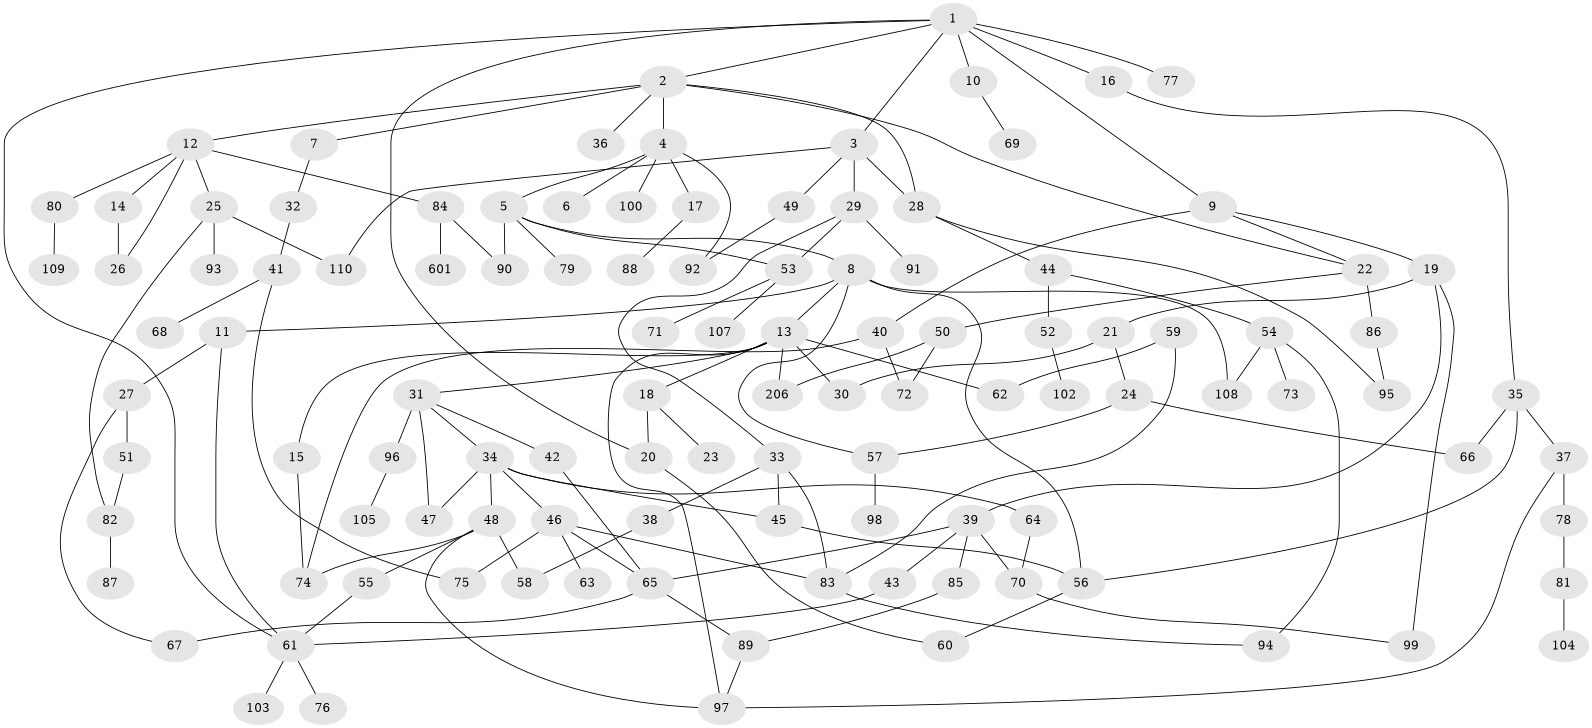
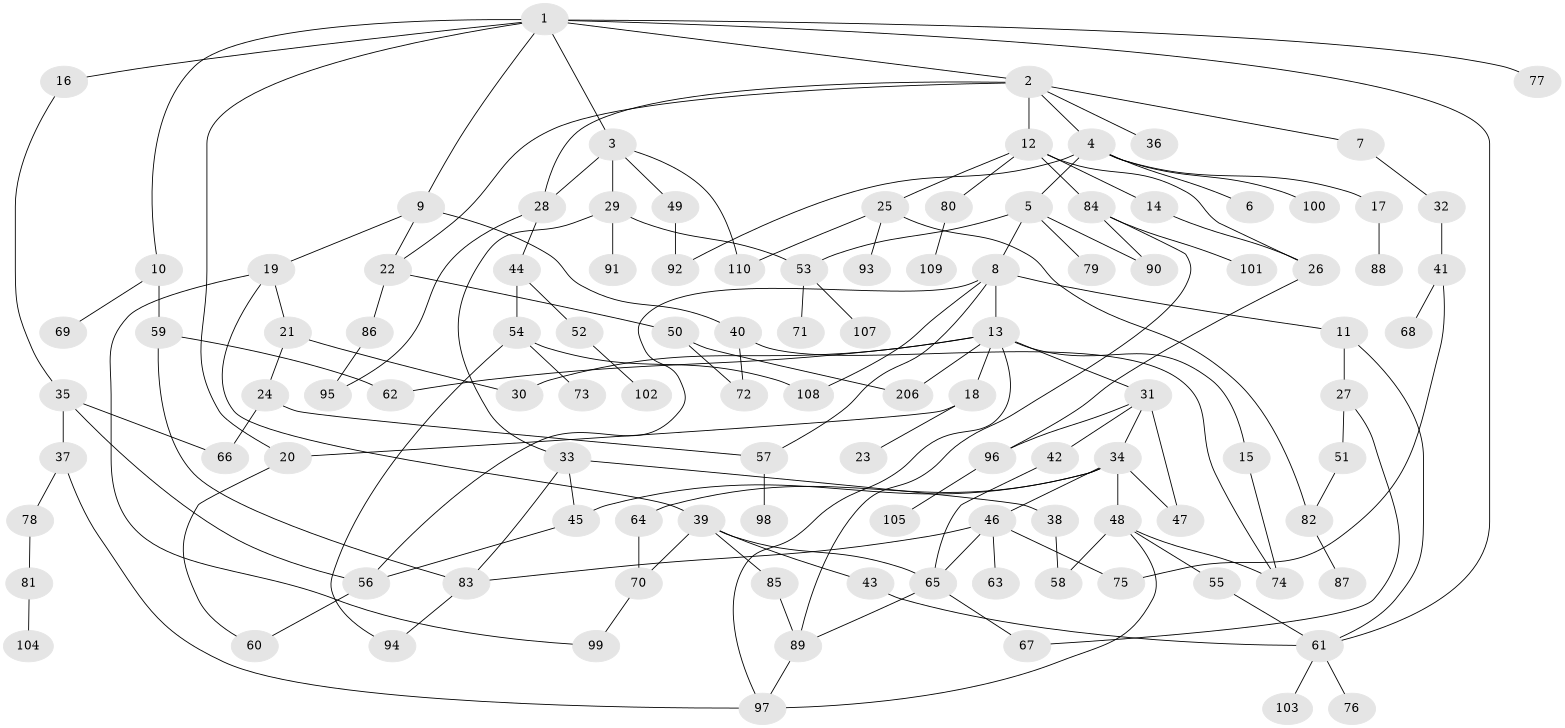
  graph {
    node [color=gray90 style=filled]
    1
    2
    3
    9
    10
    16
    20
    61
    77
    4
    7
    12
    22
    28
    36
    29
    49
    110
    19
    40
    59
    69
    35
    60
    76
    103
    5
    6
    17
    92
    100
    32
    14
    25
    26
    80
    84
    50
    86
    44
    95
    53
    33
    91
    8
    79
    90
    88
    11
    13
    56
    57
    108
    71
    107
    41
    27
    15
    18
    30
    31
    62
    97
    n64 [label=206]
    98
    21
    39
    99
    74
    72
    83
    51
    67
    82
    93
    96
    109
    89
-   101 [label=601]
+   101
    23
    34
    42
    47
    66
    37
    24
    43
    65
    70
    85
    87
    105
    52
    54
    38
    45
    46
    48
    64
    68
    75
    58
    94
    63
    55
    78
    81
    102
    73
    104
    1 -- 2
    1 -- 3
    1 -- 9
    1 -- 10
    1 -- 16
    1 -- 20
    1 -- 61
    1 -- 77
    2 -- 4
    2 -- 7
    2 -- 12
    2 -- 22
    2 -- 28
    2 -- 36
    3 -- 28
    3 -- 29
    3 -- 49
    3 -- 110
    9 -- 22
    9 -- 19
    9 -- 40
+   10 -- 59
    10 -- 69
    16 -- 35
    20 -- 60
    61 -- 76
    61 -- 103
    4 -- 5
    4 -- 6
    4 -- 17
    4 -- 92
    4 -- 100
    7 -- 32
    12 -- 14
    12 -- 25
    12 -- 26
    12 -- 80
    12 -- 84
    22 -- 50
    22 -- 86
    28 -- 44
    28 -- 95
    29 -- 53
    29 -- 33
    29 -- 91
    49 -- 92
    19 -- 21
    19 -- 39
    19 -- 99
    40 -- 74
    40 -- 72
    59 -- 62
    59 -- 83
    35 -- 56
    35 -- 66
    35 -- 37
    5 -- 53
    5 -- 8
    5 -- 79
    5 -- 90
    17 -- 88
    32 -- 41
    14 -- 26
    25 -- 110
    25 -- 82
    25 -- 93
+   26 -- 96
    80 -- 109
    84 -- 90
+   84 -- 89
    84 -- 101
    50 -- n64
    50 -- 72
    86 -- 95
    44 -- 52
    44 -- 54
    53 -- 71
    53 -- 107
    33 -- 83
    33 -- 38
    33 -- 45
    8 -- 11
    8 -- 13
    8 -- 56
    8 -- 57
    8 -- 108
    11 -- 61
    11 -- 27
    13 -- 15
    13 -- 18
    13 -- 30
    13 -- 31
    13 -- 62
    13 -- 97
    13 -- n64
    56 -- 60
    57 -- 98
    41 -- 68
    41 -- 75
    27 -- 51
    27 -- 67
    15 -- 74
    18 -- 20
    18 -- 23
    31 -- 96
    31 -- 34
    31 -- 42
    31 -- 47
    21 -- 30
    21 -- 24
    39 -- 43
    39 -- 65
    39 -- 70
    39 -- 85
    83 -- 94
    51 -- 82
    82 -- 87
    96 -- 105
    89 -- 97
    34 -- 47
    34 -- 45
    34 -- 46
    34 -- 48
    34 -- 64
    42 -- 65
    37 -- 97
    37 -- 78
    24 -- 57
    24 -- 66
    43 -- 61
    65 -- 67
    65 -- 89
    70 -- 99
    85 -- 89
    52 -- 102
    54 -- 108
    54 -- 94
    54 -- 73
    38 -- 58
    45 -- 56
    46 -- 83
    46 -- 65
    46 -- 75
    46 -- 63
    48 -- 97
    48 -- 74
    48 -- 58
    48 -- 55
    64 -- 70
    55 -- 61
    78 -- 81
    81 -- 104
  }
